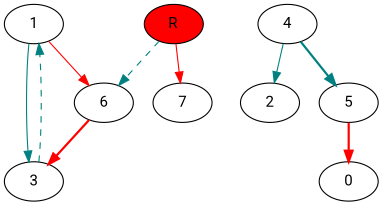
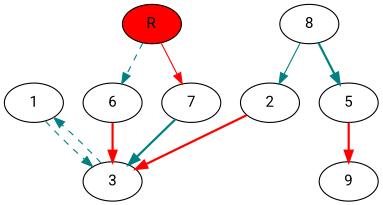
  digraph {
    fontname=Roboto
    node [fontname=Roboto]
    edge [color=teal fontname=Roboto style=bold]
    1
    3
    6
    2
    7
    5
-   9 [label=0]
-   8 [label=4]
+   9
+   8
    R [fillcolor="#ff0000" style=filled]
-   1 -> 3 [style=solid]
-   1 -> 6 [color=red style=solid]
+   1 -> 3 [style=dashed]
    3 -> 1 [style=dashed]
    6 -> 3 [color=red]
+   2 -> 3 [color=red]
+   7 -> 3
    5 -> 9 [color=red]
    8 -> 2 [style=solid]
    8 -> 5
    R -> 6 [style=dashed]
    R -> 7 [color=red style=solid]
  }
